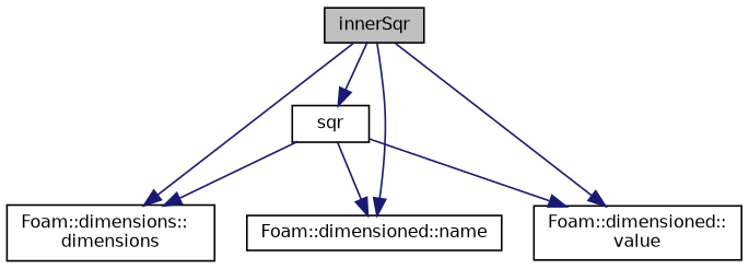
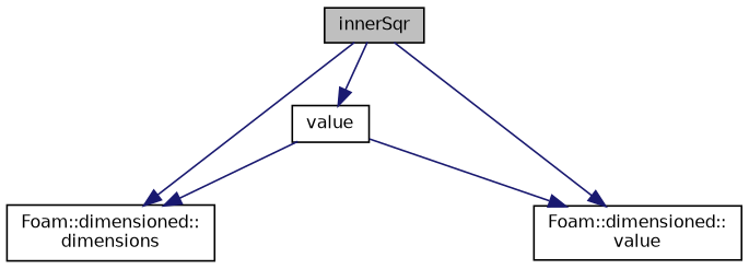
  digraph {
    rankdir=TB
    fontname="DejaVu Sans"
    node [color=black fontname="DejaVu Sans" fontsize=10 shape=record]
    edge [color=midnightblue fontname="DejaVu Sans" fontsize=10 labelfontname=Helvetica labelfontsize=10 style=solid]
    n1 [fillcolor=grey75 fontcolor=black height=0.2 label=innerSqr style=filled width=0.4]
-   n2 [height=0.2 label="Foam::dimensions::\ldimensions" width=0.4]
-   n3 [height=0.2 label="Foam::dimensioned::name" width=0.4]
-   n4 [height=0.2 label=sqr width=0.4]
+   n2 [height=0.2 label="Foam::dimensioned::\ldimensions" width=0.4]
+   n4 [height=0.2 label=value width=0.4]
    n5 [height=0.2 label="Foam::dimensioned::\lvalue" width=0.4]
    n1 -> n2
-   n1 -> n3
    n1 -> n4
    n1 -> n5
    n4 -> n2
-   n4 -> n3
    n4 -> n5
  }
